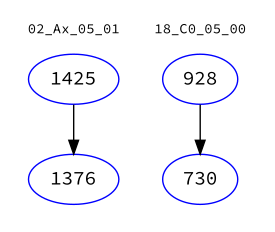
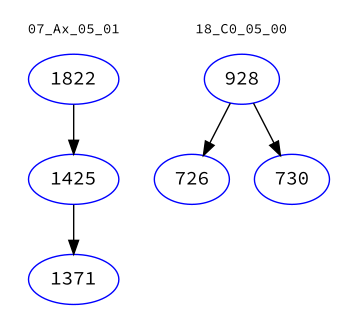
  digraph {
    fontname="Source Code Pro"
    node [color=blue fontname="Source Code Pro"]
    edge [color=black fontname="Source Code Pro"]
-   n2 [label=1376]
+   n1 [label=1822]
+   n2 [label=1371]
    n3 [label=1425]
    n4 [label=928]
+   n5 [label=726]
    n6 [label=730]
    subgraph cluster_1 {
      color=white
      fontsize=10
-     label="02_Ax_05_01"
+     label="07_Ax_05_01"
+     n1
      n2
      n3
    }
    subgraph cluster_2 {
      color=white
      fontsize=10
      label="18_C0_05_00"
      n4
+     n5
      n6
    }
+   n1 -> n3
    n3 -> n2
+   n4 -> n5
    n4 -> n6
  }
